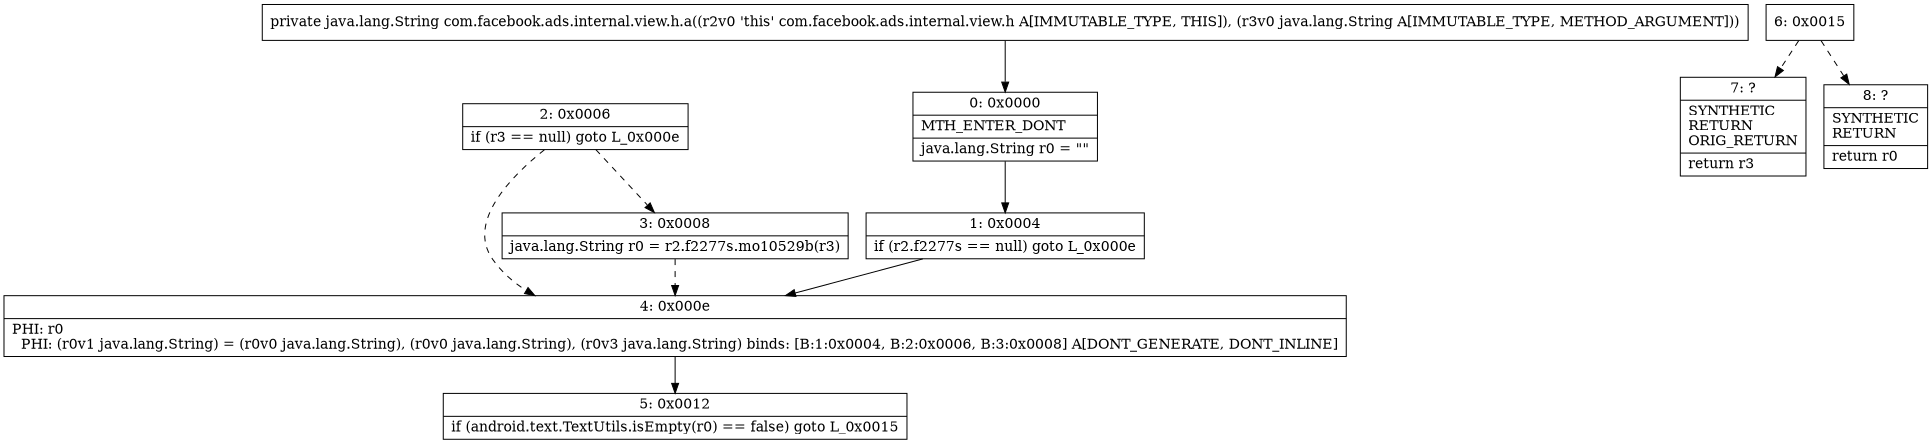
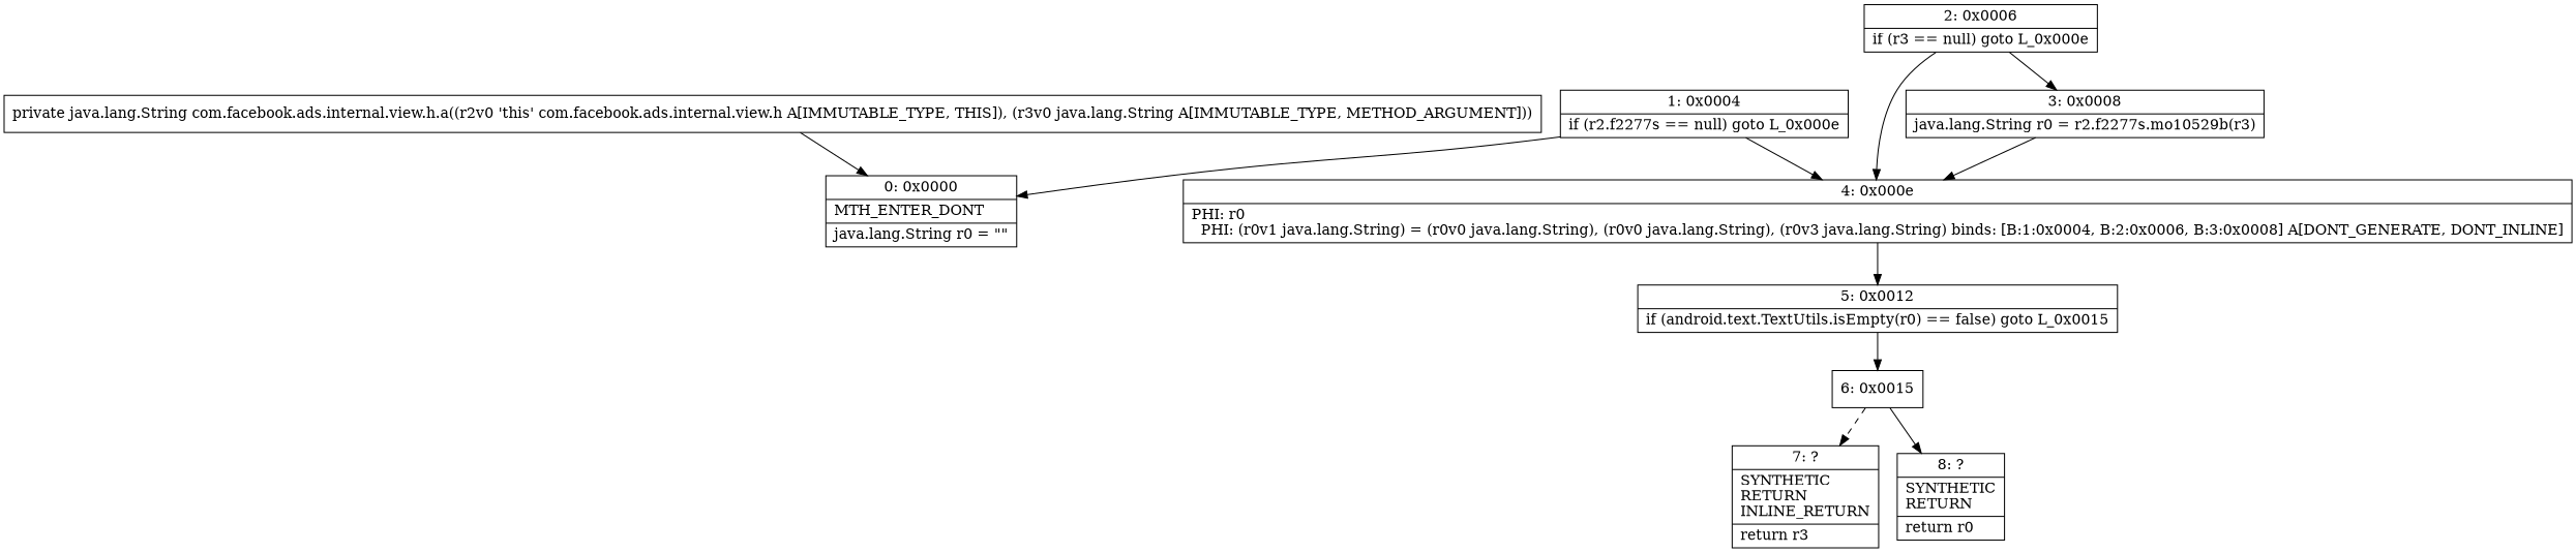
  digraph {
    node [shape=record]
    n1 [label="{0\:\ 0x0000|MTH_ENTER_DONT\l|java.lang.String r0 = \"\"\l}"]
    n2 [label="{1\:\ 0x0004|if (r2.f2277s == null) goto L_0x000e\l}"]
    n3 [label="{4\:\ 0x000e|PHI: r0 \l  PHI: (r0v1 java.lang.String) = (r0v0 java.lang.String), (r0v0 java.lang.String), (r0v3 java.lang.String) binds: [B:1:0x0004, B:2:0x0006, B:3:0x0008] A[DONT_GENERATE, DONT_INLINE]\l}"]
    n4 [label="{2\:\ 0x0006|if (r3 == null) goto L_0x000e\l}"]
    n5 [label="{3\:\ 0x0008|java.lang.String r0 = r2.f2277s.mo10529b(r3)\l}"]
    n6 [label="{5\:\ 0x0012|if (android.text.TextUtils.isEmpty(r0) == false) goto L_0x0015\l}"]
    n7 [label="{6\:\ 0x0015}"]
-   n8 [label="{7\:\ ?|SYNTHETIC\lRETURN\lORIG_RETURN\l|return r3\l}"]
+   n8 [label="{7\:\ ?|SYNTHETIC\lRETURN\lINLINE_RETURN\l|return r3\l}"]
    n9 [label="{8\:\ ?|SYNTHETIC\lRETURN\l|return r0\l}"]
    n10 [label="{private java.lang.String com.facebook.ads.internal.view.h.a((r2v0 'this' com.facebook.ads.internal.view.h A[IMMUTABLE_TYPE, THIS]), (r3v0 java.lang.String A[IMMUTABLE_TYPE, METHOD_ARGUMENT])) }"]
-   n1 -> n2
+   n2 -> n1
    n2 -> n3
    n3 -> n6
-   n4 -> n3 [style=dashed]
-   n4 -> n5 [style=dashed]
-   n5 -> n3 [style=dashed]
+   n4 -> n3
+   n4 -> n5 [style=solid]
+   n5 -> n3
+   n6 -> n7
    n7 -> n8 [style=dashed]
-   n7 -> n9 [style=dashed]
+   n7 -> n9
    n10 -> n1
  }
